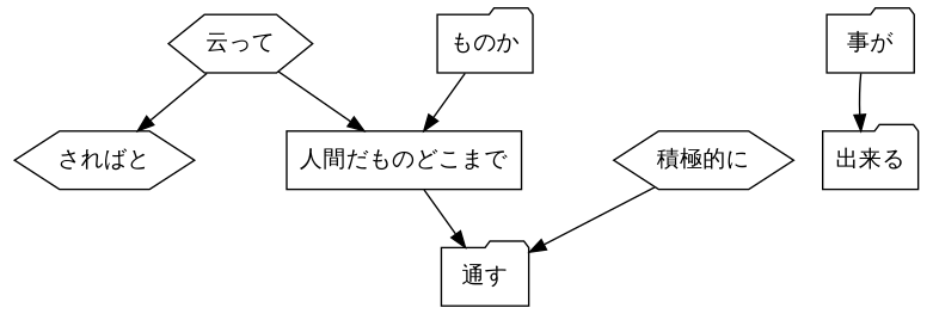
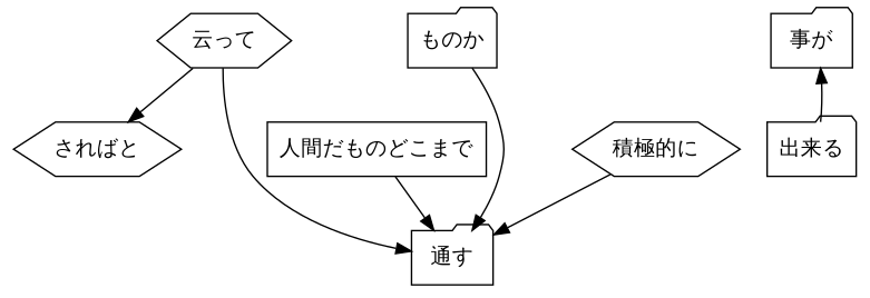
  digraph {
    node [shape=folder]
    n1 [label="さればと" shape=hexagon]
    n2 [label="云って" shape=hexagon]
    n3 [label="通す"]
    n4 [label="人間だものどこまで" shape=box]
    n5 [label="積極的に" shape=hexagon]
    n6 [label="ものか"]
    n7 [label="事が"]
    n8 [label="出来る"]
    n2 -> n1
-   n2 -> n4
+   n2 -> n3
    n4 -> n3
    n5 -> n3
-   n6 -> n4
-   n7 -> n8
+   n6 -> n3
+   n8 -> n7
  }
